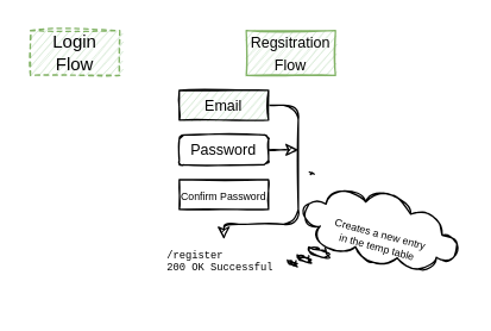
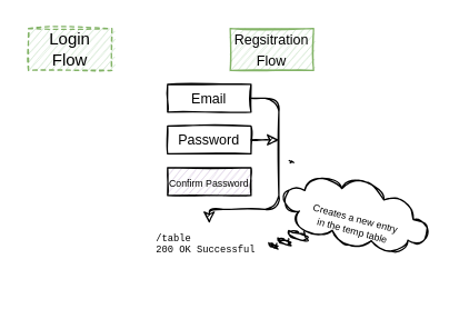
  <mxCell id="0" />
  <mxCell id="1" parent="0" />
  <mxCell id="2" value="Login Flow" style="rounded=0;whiteSpace=wrap;html=1;sketch=1;fillColor=#d5e8d4;strokeColor=#82b366;dashed=1;" vertex="1" parent="1"><mxGeometry x="20" y="20" width="60" height="30" as="geometry" /></mxCell>
  <mxCell id="3" value="&lt;font style=&quot;font-size: 10px;&quot;&gt;Regsitration Flow&lt;/font&gt;" style="rounded=0;whiteSpace=wrap;html=1;sketch=1;fillColor=#d5e8d4;strokeColor=#82b366;" vertex="1" parent="1"><mxGeometry x="165" y="20" width="60" height="30" as="geometry" /></mxCell>
  <mxCell id="4" style="edgeStyle=orthogonalEdgeStyle;curved=0;rounded=1;sketch=1;orthogonalLoop=1;jettySize=auto;html=1;exitX=1;exitY=0.5;exitDx=0;exitDy=0;fontSize=7;" edge="1" parent="1" source="5"><mxGeometry relative="1" as="geometry"><mxPoint x="150" y="160" as="targetPoint" /><Array as="points"><mxPoint x="200" y="70" /><mxPoint x="200" y="150" /><mxPoint x="150" y="150" /></Array></mxGeometry></mxCell>
- <mxCell id="5" value="Email" style="rounded=0;whiteSpace=wrap;html=1;sketch=1;fontSize=10;fillColor=#d5e8d4;" vertex="1" parent="1"><mxGeometry x="120" y="60" width="60" height="20" as="geometry" /></mxCell>
+ <mxCell id="5" value="Email" style="rounded=0;whiteSpace=wrap;html=1;sketch=1;fontSize=10;" vertex="1" parent="1"><mxGeometry x="120" y="60" width="60" height="20" as="geometry" /></mxCell>
  <mxCell id="6" style="edgeStyle=orthogonalEdgeStyle;curved=0;rounded=1;sketch=1;orthogonalLoop=1;jettySize=auto;html=1;exitX=1;exitY=0.5;exitDx=0;exitDy=0;fontSize=7;" edge="1" parent="1" source="7"><mxGeometry relative="1" as="geometry"><mxPoint x="200" y="99.917" as="targetPoint" /></mxGeometry></mxCell>
- <mxCell id="7" value="Password" style="whiteSpace=wrap;html=1;sketch=1;fontSize=10;rounded=1;" vertex="1" parent="1"><mxGeometry x="120" y="90" width="60" height="20" as="geometry" /></mxCell>
- <mxCell id="8" value="&lt;font style=&quot;font-size: 7px;&quot;&gt;Confirm Password&lt;/font&gt;" style="rounded=0;whiteSpace=wrap;html=1;sketch=1;fontSize=10;" vertex="1" parent="1"><mxGeometry x="120" y="120" width="60" height="20" as="geometry" /></mxCell>
- <mxCell id="9" value="&lt;font face=&quot;Courier New&quot;&gt;/register&lt;br&gt;200 OK Successful&lt;br&gt;&lt;br&gt;&lt;/font&gt;" style="text;html=1;strokeColor=none;fillColor=none;align=left;verticalAlign=top;whiteSpace=wrap;rounded=0;sketch=1;fontSize=7;" vertex="1" parent="1"><mxGeometry x="110" y="160" width="80" height="40" as="geometry" /></mxCell>
+ <mxCell id="7" value="Password" style="rounded=0;whiteSpace=wrap;html=1;sketch=1;fontSize=10;" vertex="1" parent="1"><mxGeometry x="120" y="90" width="60" height="20" as="geometry" /></mxCell>
+ <mxCell id="8" value="&lt;font style=&quot;font-size: 7px;&quot;&gt;Confirm Password&lt;/font&gt;" style="rounded=0;whiteSpace=wrap;html=1;sketch=1;fontSize=10;fillColor=#e1d5e7;" vertex="1" parent="1"><mxGeometry x="120" y="120" width="60" height="20" as="geometry" /></mxCell>
+ <mxCell id="9" value="&lt;font face=&quot;Courier New&quot;&gt;/table&lt;br&gt;200 OK Successful&lt;br&gt;&lt;br&gt;&lt;/font&gt;" style="text;html=1;strokeColor=none;fillColor=none;align=left;verticalAlign=top;whiteSpace=wrap;rounded=0;sketch=1;fontSize=7;" vertex="1" parent="1"><mxGeometry x="110" y="160" width="80" height="40" as="geometry" /></mxCell>
  <mxCell id="10" value="Creates a new entry&lt;br&gt;&amp;nbsp;in the temp table&amp;nbsp;" style="shape=mxgraph.basic.cloud_callout;rounded=0;sketch=1;fontFamily=Helvetica;fontSize=7;rotation=15;horizontal=1;labelPosition=center;verticalLabelPosition=middle;align=center;verticalAlign=middle;html=1;" vertex="1" parent="1"><mxGeometry x="199" y="129" width="109" height="63" as="geometry" /></mxCell>
